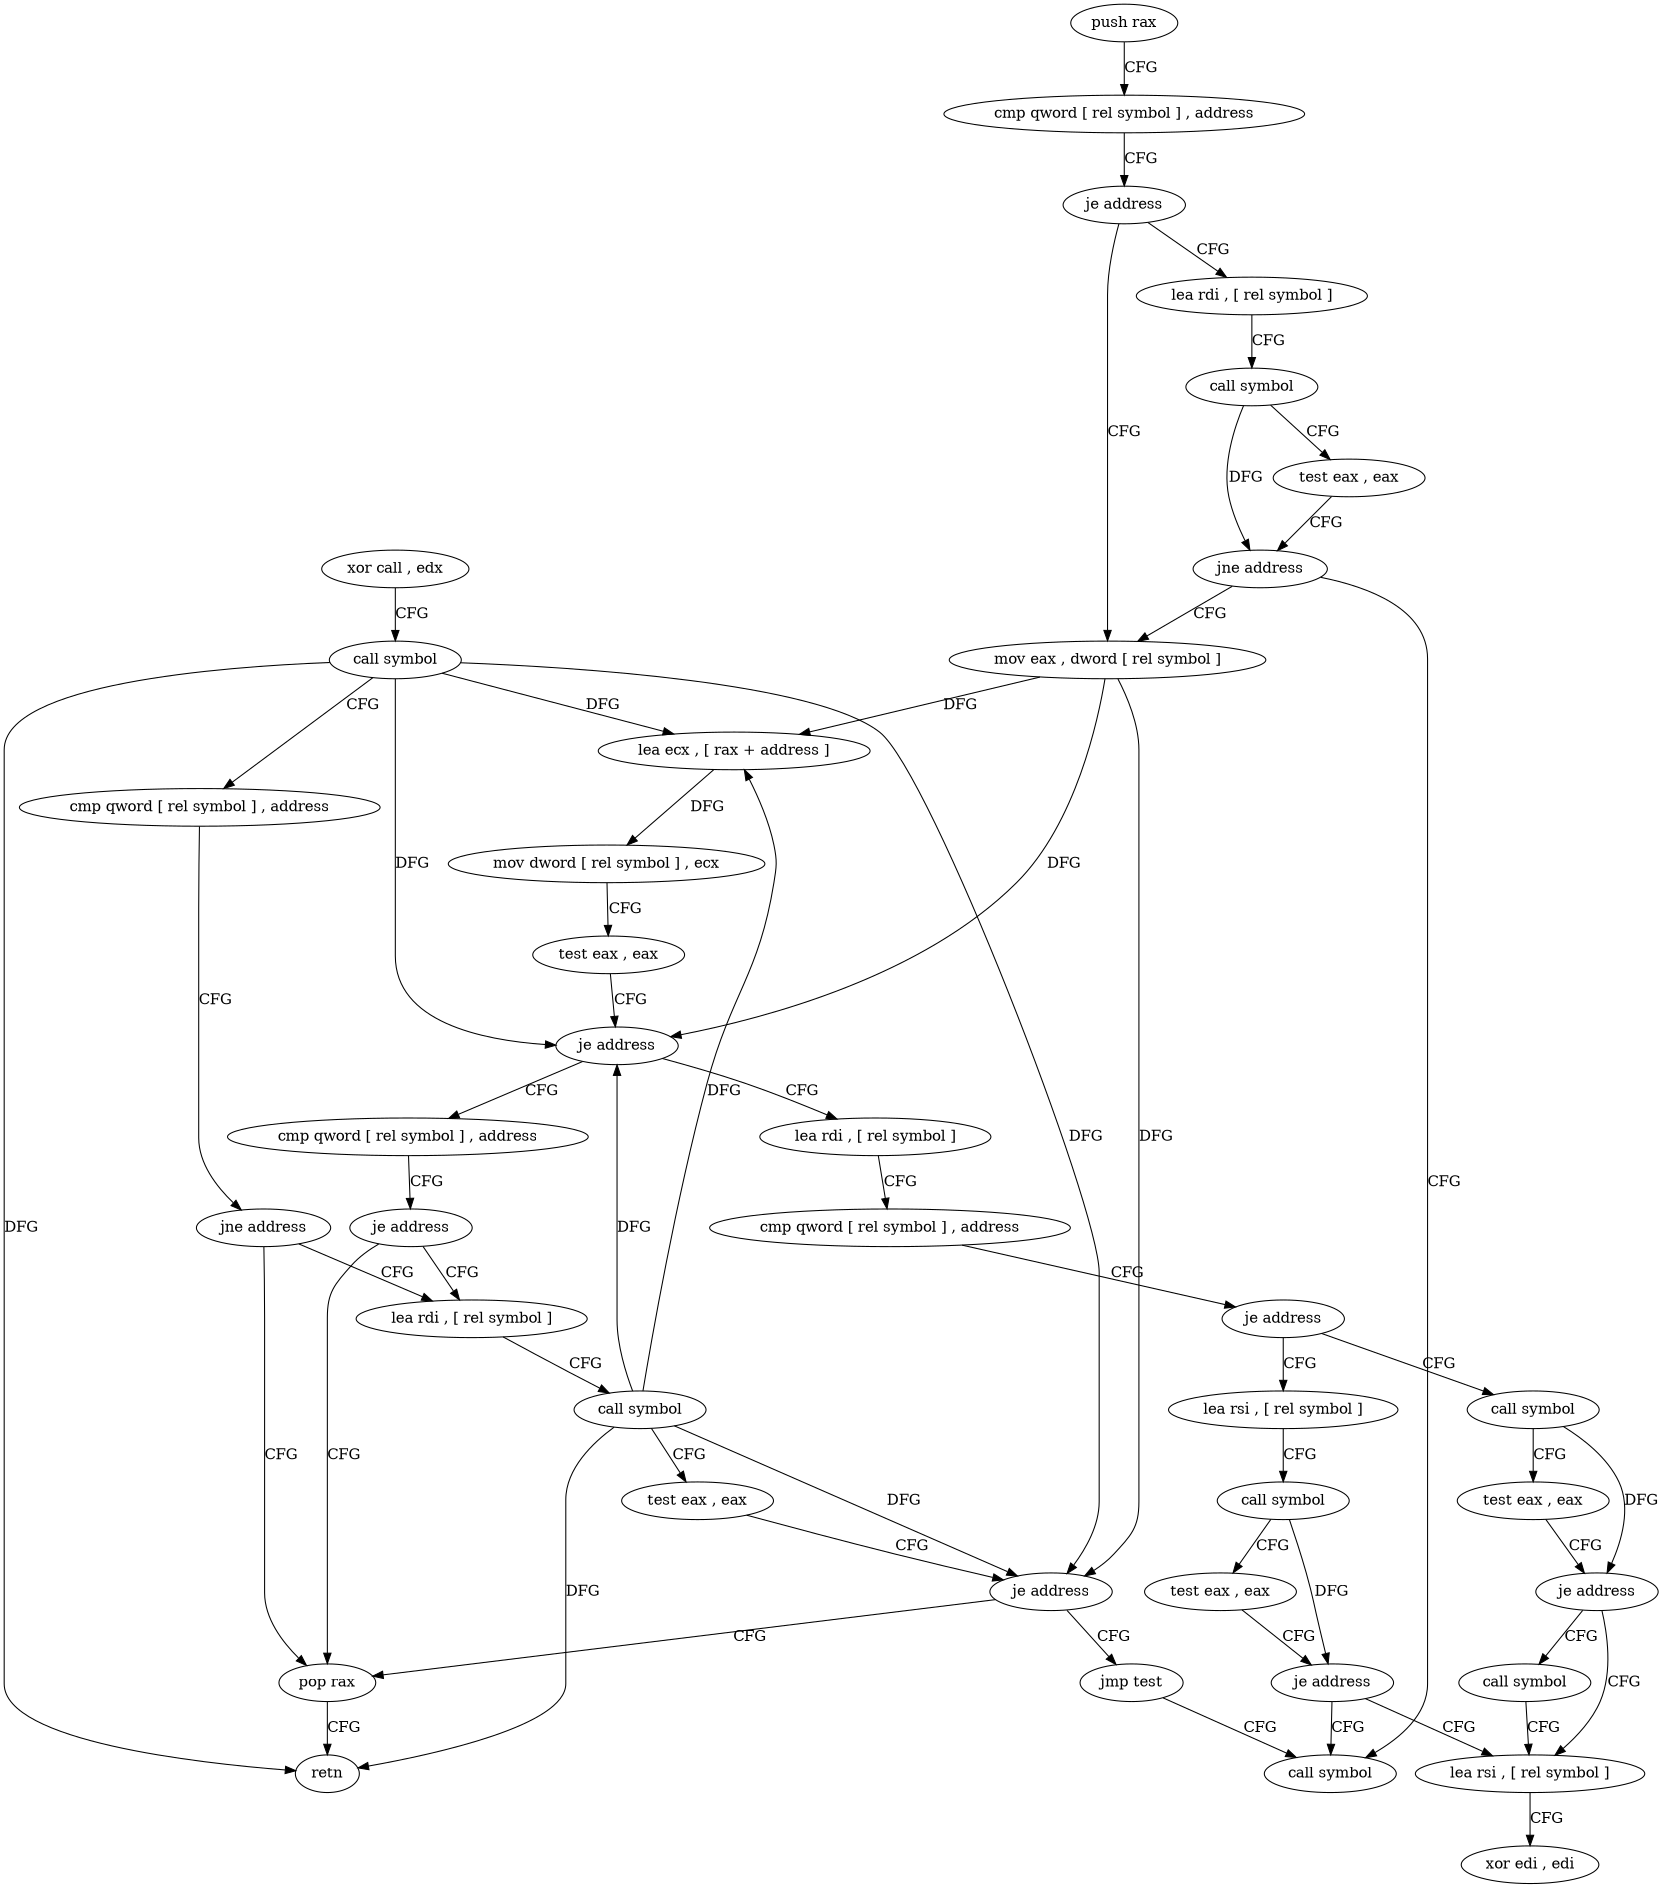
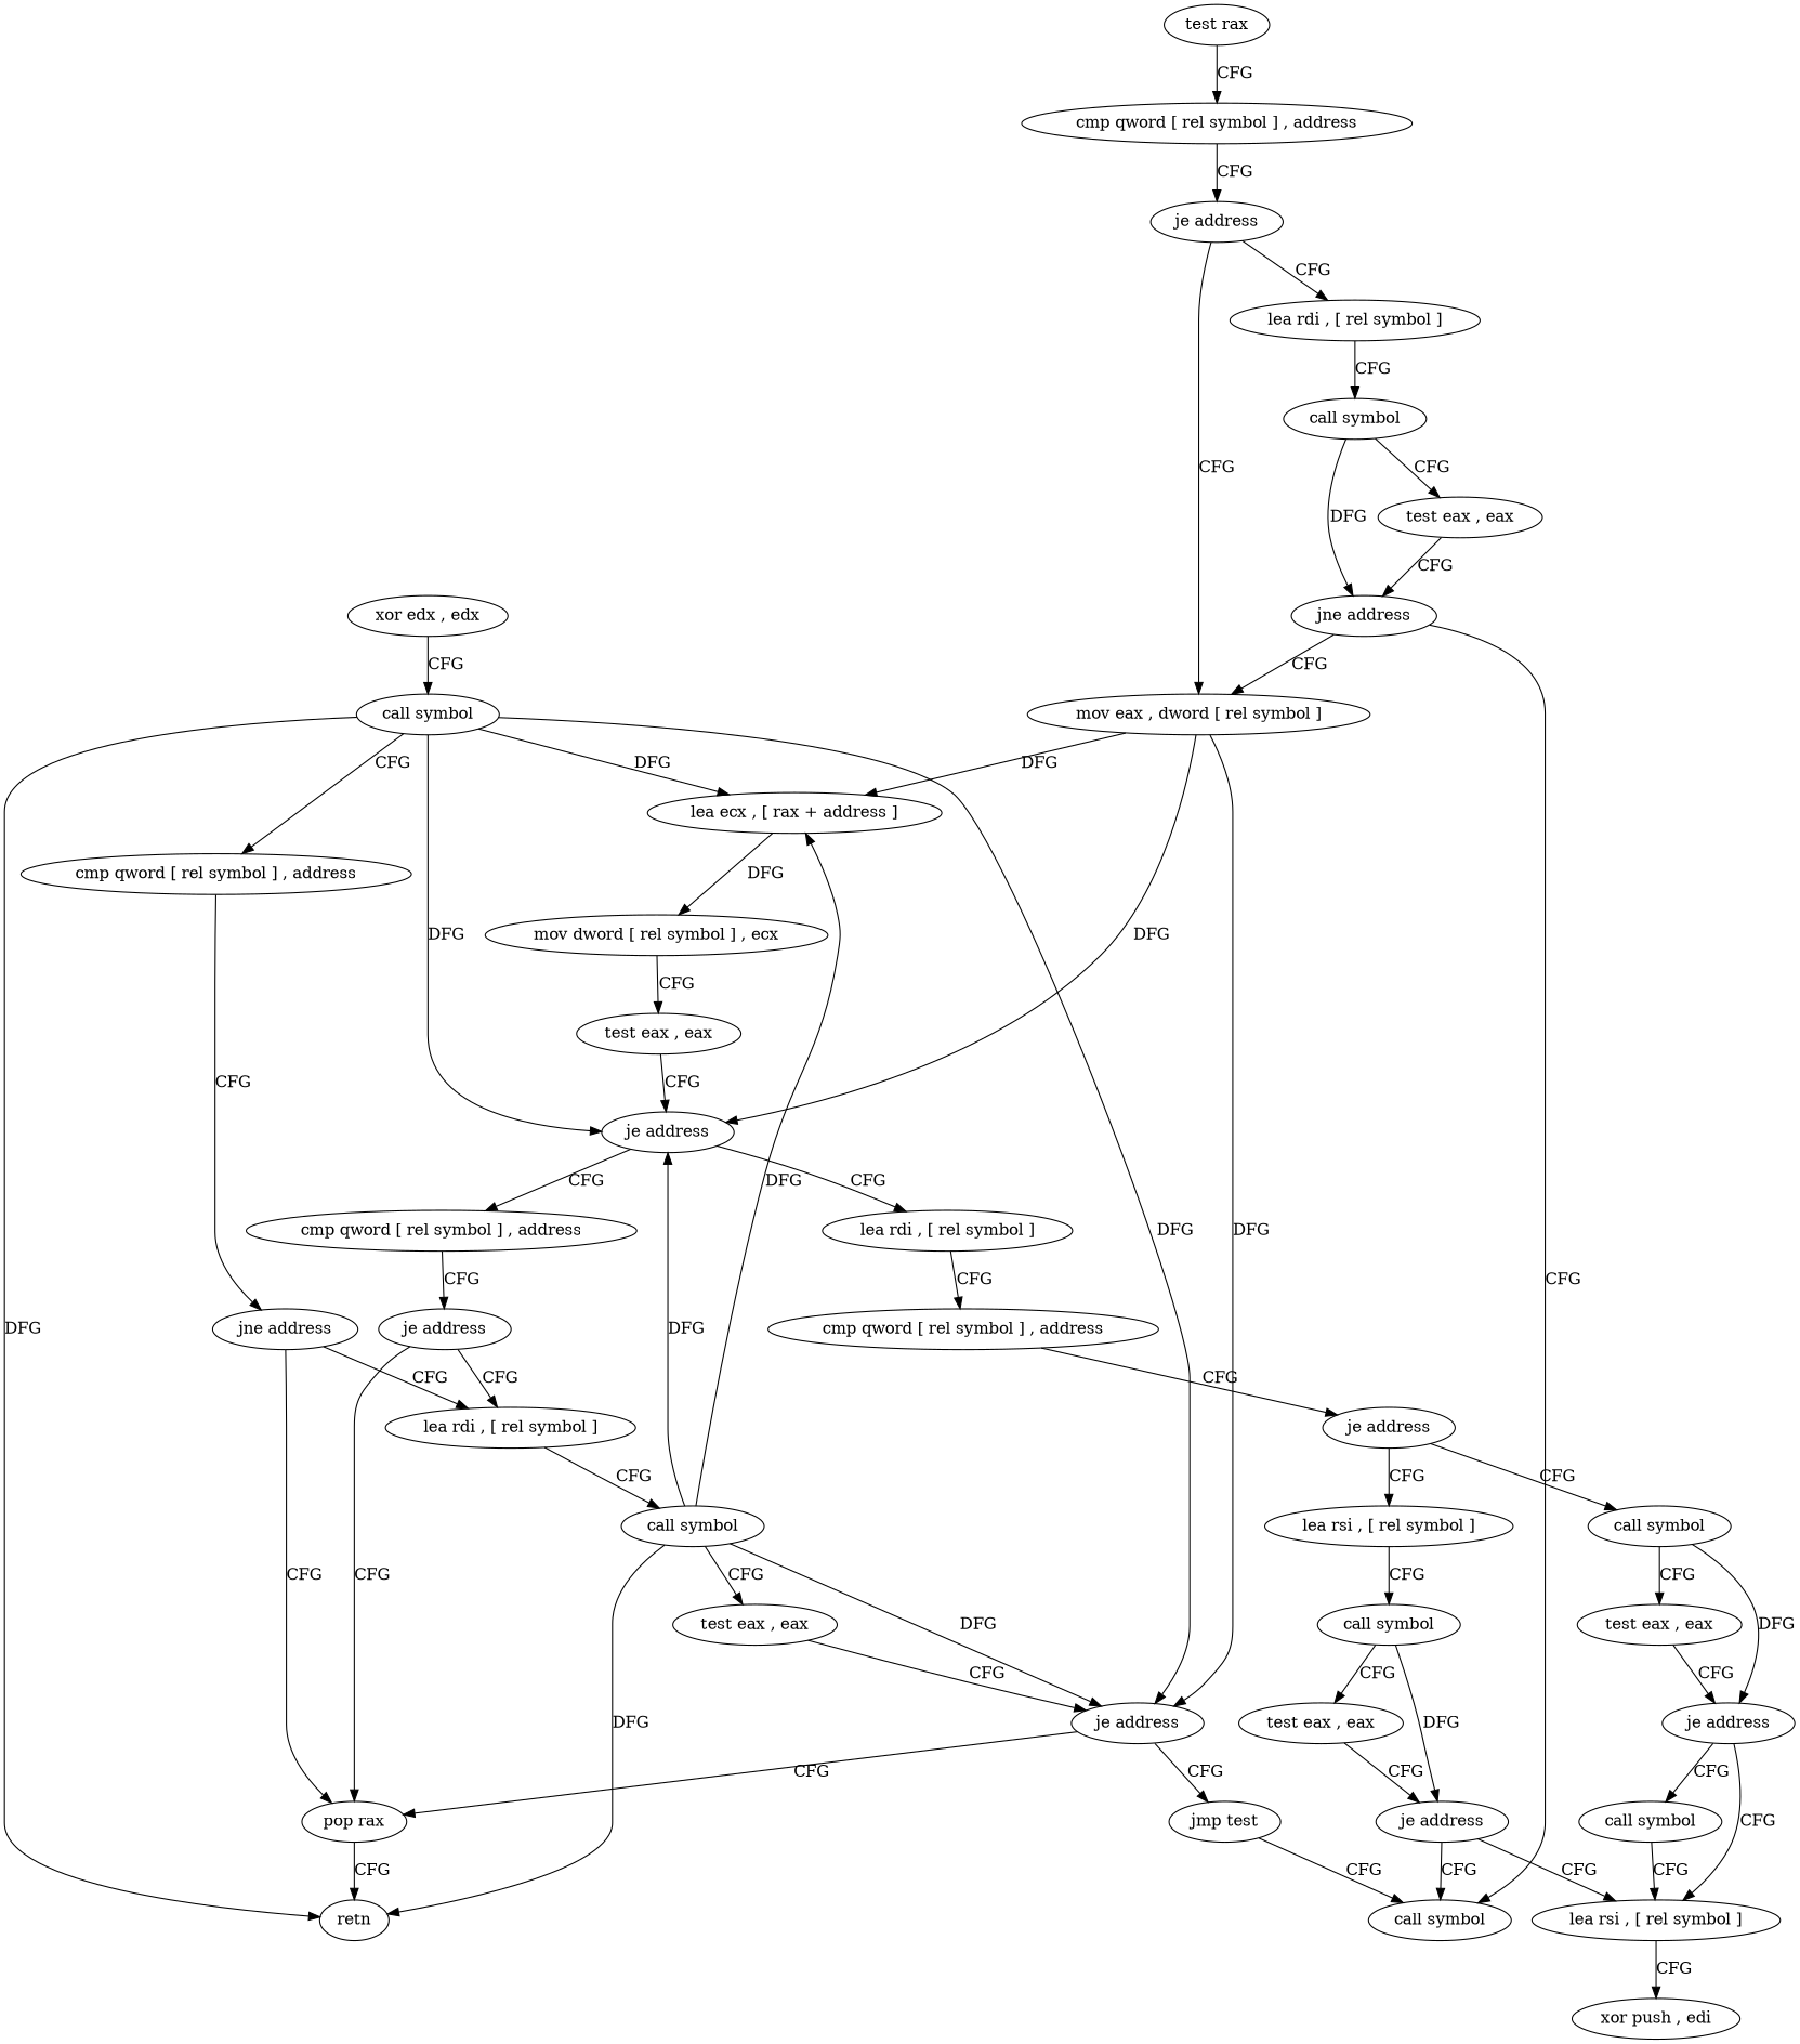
  digraph {
-   n1 [label="push rax"]
+   n1 [label="test rax"]
    n2 [label="cmp qword [ rel symbol ] , address"]
    n3 [label="je address"]
    n4 [label="mov eax , dword [ rel symbol ]"]
    n5 [label="lea rdi , [ rel symbol ]"]
    n6 [label="lea ecx , [ rax + address ]"]
    n7 [label="je address"]
    n8 [label="je address"]
    n9 [label="call symbol"]
    n10 [label="mov dword [ rel symbol ] , ecx"]
    n11 [label="lea rdi , [ rel symbol ]"]
    n12 [label="cmp qword [ rel symbol ] , address"]
    n13 [label=retn]
    n14 [label="pop rax"]
    n15 [label="jmp test"]
    n16 [label="test eax , eax"]
    n17 [label="jne address"]
    n18 [label="test eax , eax"]
    n19 [label="cmp qword [ rel symbol ] , address"]
    n20 [label="je address"]
    n21 [label="je address"]
    n22 [label="lea rdi , [ rel symbol ]"]
    n23 [label="call symbol"]
    n24 [label="call symbol"]
    n25 [label="lea rsi , [ rel symbol ]"]
    n26 [label="test eax , eax"]
    n27 [label="je address"]
    n28 [label="call symbol"]
    n29 [label="lea rsi , [ rel symbol ]"]
    n30 [label="call symbol"]
    n31 [label="test eax , eax"]
    n32 [label="je address"]
    n33 [label="call symbol"]
    n34 [label="test eax , eax"]
-   n35 [label="xor edi , edi"]
-   n36 [label="xor call , edx"]
+   n35 [label="xor push , edi"]
+   n36 [label="xor edx , edx"]
    n37 [label="call symbol"]
    n38 [label="cmp qword [ rel symbol ] , address"]
    n39 [label="jne address"]
    n1 -> n2 [label=CFG]
    n2 -> n3 [label=CFG]
    n3 -> n4 [label=CFG]
    n3 -> n5 [label=CFG]
    n4 -> n6 [label=DFG]
    n4 -> n7 [label=DFG]
    n4 -> n8 [label=DFG]
    n5 -> n9 [label=CFG]
    n6 -> n10 [label=DFG]
    n7 -> n11 [label=CFG]
    n7 -> n12 [label=CFG]
    n8 -> n14 [label=CFG]
    n8 -> n15 [label=CFG]
    n9 -> n16 [label=CFG]
    n9 -> n17 [label=DFG]
    n10 -> n18 [label=CFG]
    n11 -> n19 [label=CFG]
    n12 -> n20 [label=CFG]
    n14 -> n13 [label=CFG]
    n15 -> n23 [label=CFG]
    n16 -> n17 [label=CFG]
    n17 -> n4 [label=CFG]
    n17 -> n23 [label=CFG]
    n18 -> n7 [label=CFG]
    n19 -> n21 [label=CFG]
    n20 -> n14 [label=CFG]
    n20 -> n22 [label=CFG]
    n21 -> n24 [label=CFG]
    n21 -> n25 [label=CFG]
    n22 -> n33 [label=CFG]
    n24 -> n26 [label=CFG]
    n24 -> n27 [label=DFG]
    n25 -> n28 [label=CFG]
    n26 -> n27 [label=CFG]
    n27 -> n29 [label=CFG]
    n27 -> n30 [label=CFG]
    n28 -> n31 [label=CFG]
    n28 -> n32 [label=DFG]
    n29 -> n35 [label=CFG]
    n30 -> n29 [label=CFG]
    n31 -> n32 [label=CFG]
    n32 -> n23 [label=CFG]
    n32 -> n29 [label=CFG]
    n33 -> n6 [label=DFG]
    n33 -> n7 [label=DFG]
    n33 -> n8 [label=DFG]
    n33 -> n13 [label=DFG]
    n33 -> n34 [label=CFG]
    n34 -> n8 [label=CFG]
    n36 -> n37 [label=CFG]
    n37 -> n6 [label=DFG]
    n37 -> n7 [label=DFG]
    n37 -> n8 [label=DFG]
    n37 -> n13 [label=DFG]
    n37 -> n38 [label=CFG]
    n38 -> n39 [label=CFG]
    n39 -> n14 [label=CFG]
    n39 -> n22 [label=CFG]
  }
